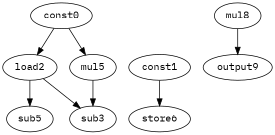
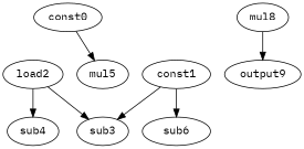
  digraph {
    fontname="IBM Plex Mono"
    node [fontname="IBM Plex Mono" opcode=mul]
    edge [fontname="IBM Plex Mono" operand=0]
    const0 [opcode=const]
    load2 [opcode=load]
    mul5
-   sub4 [opcode=sub label=sub5]
+   sub4 [opcode=sub]
    n5 [label=sub3]
    const1 [opcode=const]
-   store6 [opcode=store]
+   store6 [opcode=store label=sub6]
    output9 [opcode=output]
    mul8
-   const0 -> load2
    const0 -> mul5
    load2 -> sub4 [operand=1]
    load2 -> n5 [operand=1]
-   mul5 -> n5
+   const1 -> n5
    const1 -> store6
    mul8 -> output9
  }
